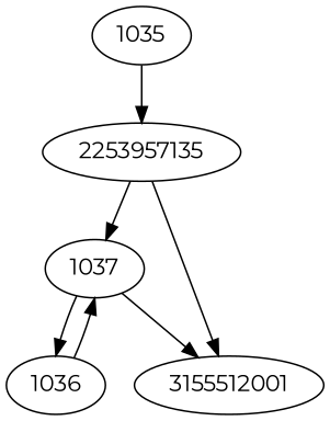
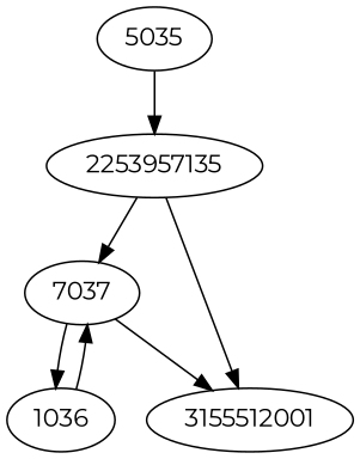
  strict digraph {
    fontname=Montserrat
    node [fontname=Montserrat]
    edge [fontname=Montserrat]
-   1035
+   1035 [label=5035]
    2253957135
-   1037
+   1037 [label=7037]
    1036
    3155512001
    1035 -> 2253957135
    2253957135 -> 1037
    2253957135 -> 3155512001
    1037 -> 1036
    1037 -> 3155512001
    1036 -> 1037
  }
